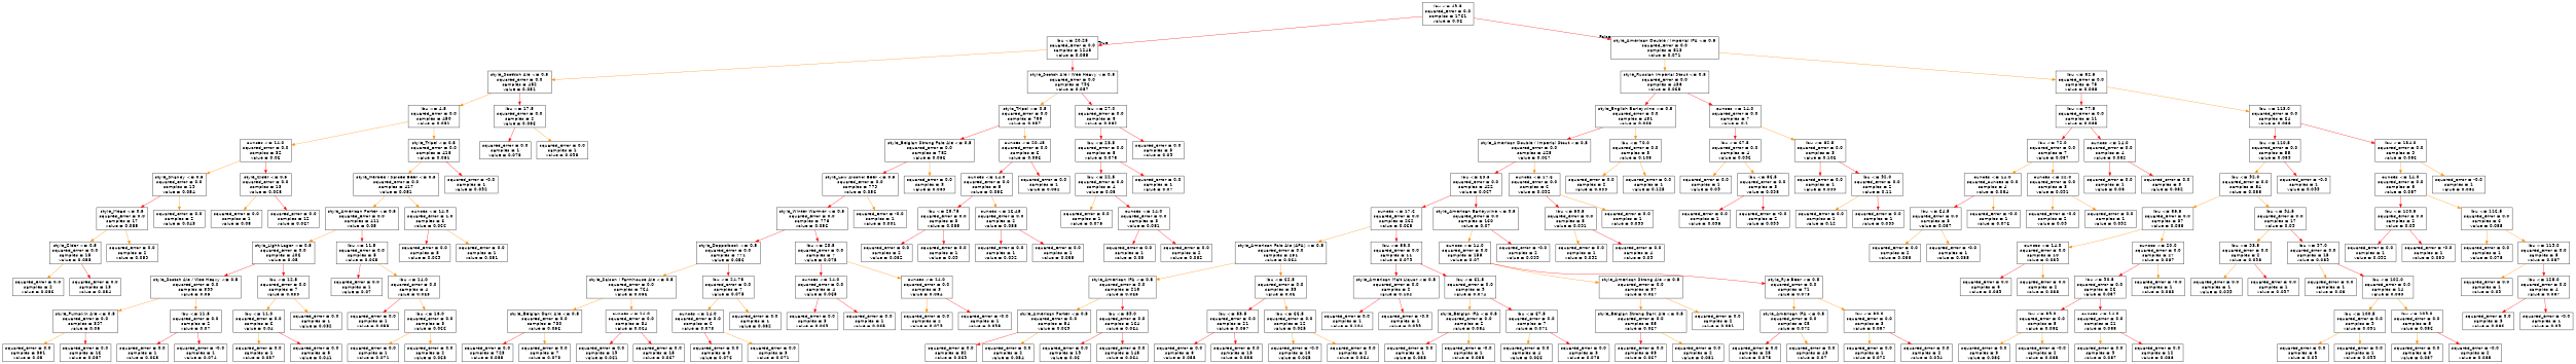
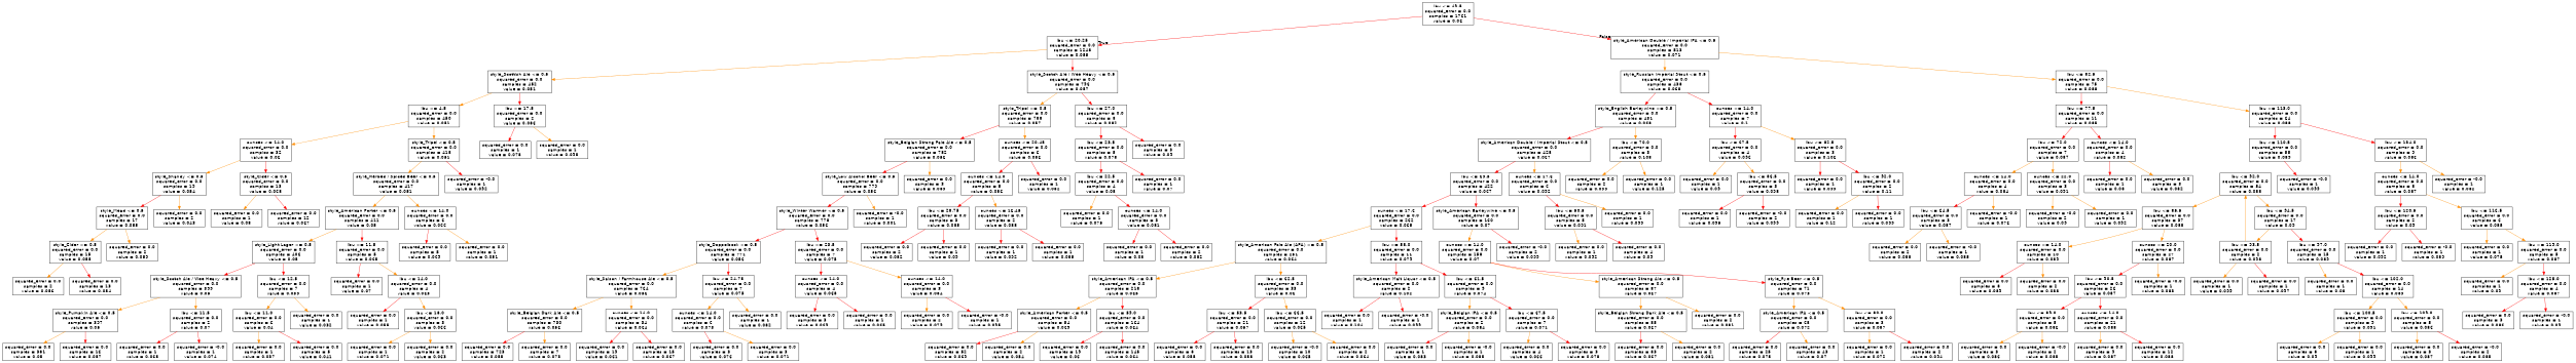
  digraph {
    node [fontname=helvetica shape=box]
    edge [color=red fontname=helvetica]
    n1 [label="ibu <= 49.5\nsquared_error = 0.0\nsamples = 1761\nvalue = 0.06"]
    n2 [label="ibu <= 20.25\nsquared_error = 0.0\nsamples = 1248\nvalue = 0.055"]
    n3 [label="style_American Double / Imperial IPA <= 0.5\nsquared_error = 0.0\nsamples = 513\nvalue = 0.071"]
    n4 [label="style_Scottish Ale <= 0.5\nsquared_error = 0.0\nsamples = 452\nvalue = 0.051"]
    n5 [label="style_Scotch Ale / Wee Heavy <= 0.5\nsquared_error = 0.0\nsamples = 796\nvalue = 0.057"]
    n6 [label="style_Russian Imperial Stout <= 0.5\nsquared_error = 0.0\nsamples = 438\nvalue = 0.068"]
    n7 [label="ibu <= 82.5\nsquared_error = 0.0\nsamples = 75\nvalue = 0.088"]
    n8 [label="ibu <= 4.5\nsquared_error = 0.0\nsamples = 450\nvalue = 0.051"]
    n9 [label="ibu <= 17.5\nsquared_error = 0.0\nsamples = 2\nvalue = 0.086"]
    n10 [label="style_Tripel <= 0.5\nsquared_error = 0.0\nsamples = 788\nvalue = 0.057"]
    n11 [label="ibu <= 27.0\nsquared_error = 0.0\nsamples = 8\nvalue = 0.082"]
    n12 [label="ounces <= 14.0\nsquared_error = 0.0\nsamples = 32\nvalue = 0.06"]
    n13 [label="style_Tripel <= 0.5\nsquared_error = 0.0\nsamples = 418\nvalue = 0.051"]
    n14 [label="squared_error = 0.0\nsamples = 1\nvalue = 0.078"]
    n15 [label="squared_error = 0.0\nsamples = 1\nvalue = 0.095"]
    n16 [label="style_Shandy <= 0.5\nsquared_error = 0.0\nsamples = 19\nvalue = 0.054"]
    n17 [label="style_Cider <= 0.5\nsquared_error = 0.0\nsamples = 13\nvalue = 0.068"]
    n18 [label="style_Herbed / Spiced Beer <= 0.5\nsquared_error = 0.0\nsamples = 417\nvalue = 0.051"]
    n19 [label="squared_error = -0.0\nsamples = 1\nvalue = 0.092"]
    n20 [label="style_Mead <= 0.5\nsquared_error = 0.0\nsamples = 17\nvalue = 0.055"]
    n21 [label="squared_error = 0.0\nsamples = 2\nvalue = 0.043"]
    n22 [label="squared_error = 0.0\nsamples = 1\nvalue = 0.08"]
    n23 [label="squared_error = 0.0\nsamples = 12\nvalue = 0.067"]
    n24 [label="style_Cider <= 0.5\nsquared_error = 0.0\nsamples = 15\nvalue = 0.055"]
    n25 [label="squared_error = 0.0\nsamples = 2\nvalue = 0.059"]
    n26 [label="squared_error = 0.0\nsamples = 2\nvalue = 0.056"]
    n27 [label="squared_error = 0.0\nsamples = 13\nvalue = 0.054"]
    n28 [label="style_American Porter <= 0.5\nsquared_error = 0.0\nsamples = 411\nvalue = 0.05"]
-   n29 [label="ounces <= 14.0\nsquared_error = 1.0\nsamples = 6\nvalue = 0.066"]
+   n29 [label="ounces <= 14.0\nsquared_error = 0.0\nsamples = 6\nvalue = 0.066"]
    n30 [label="style_Light Lager <= 0.5\nsquared_error = 0.0\nsamples = 406\nvalue = 0.05"]
    n31 [label="ibu <= 11.5\nsquared_error = 0.0\nsamples = 5\nvalue = 0.065"]
    n32 [label="squared_error = 0.0\nsamples = 5\nvalue = 0.069"]
    n33 [label="squared_error = 0.0\nsamples = 1\nvalue = 0.051"]
    n34 [label="style_Scotch Ale / Wee Heavy <= 0.5\nsquared_error = 0.0\nsamples = 399\nvalue = 0.05"]
    n35 [label="ibu <= 12.5\nsquared_error = 0.0\nsamples = 7\nvalue = 0.039"]
    n36 [label="squared_error = 0.0\nsamples = 1\nvalue = 0.07"]
    n37 [label="ibu <= 14.0\nsquared_error = 0.0\nsamples = 4\nvalue = 0.063"]
    n38 [label="style_Pumpkin Ale <= 0.5\nsquared_error = 0.0\nsamples = 397\nvalue = 0.05"]
    n39 [label="ibu <= 11.5\nsquared_error = 0.0\nsamples = 2\nvalue = 0.07"]
    n40 [label="ibu <= 11.0\nsquared_error = 0.0\nsamples = 6\nvalue = 0.04"]
    n41 [label="squared_error = 0.0\nsamples = 1\nvalue = 0.032"]
    n42 [label="squared_error = 0.0\nsamples = 381\nvalue = 0.05"]
    n43 [label="squared_error = 0.0\nsamples = 16\nvalue = 0.057"]
    n44 [label="squared_error = 0.0\nsamples = 1\nvalue = 0.065"]
    n45 [label="squared_error = -0.0\nsamples = 1\nvalue = 0.074"]
    n46 [label="squared_error = 0.0\nsamples = 1\nvalue = 0.037"]
    n47 [label="squared_error = 0.0\nsamples = 5\nvalue = 0.041"]
    n48 [label="squared_error = 0.0\nsamples = 1\nvalue = 0.055"]
    n49 [label="ibu <= 18.0\nsquared_error = 0.0\nsamples = 3\nvalue = 0.066"]
    n50 [label="squared_error = 0.0\nsamples = 1\nvalue = 0.071"]
    n51 [label="squared_error = 0.0\nsamples = 2\nvalue = 0.063"]
    n52 [label="style_Belgian Strong Pale Ale <= 0.5\nsquared_error = 0.0\nsamples = 782\nvalue = 0.056"]
    n53 [label="ounces <= 20.45\nsquared_error = 0.0\nsamples = 6\nvalue = 0.086"]
    n54 [label="ibu <= 23.5\nsquared_error = 0.0\nsamples = 5\nvalue = 0.078"]
    n55 [label="squared_error = 0.0\nsamples = 3\nvalue = 0.09"]
    n56 [label="style_Low Alcohol Beer <= 0.5\nsquared_error = 0.0\nsamples = 779\nvalue = 0.056"]
    n57 [label="squared_error = 0.0\nsamples = 3\nvalue = 0.089"]
    n58 [label="ounces <= 14.0\nsquared_error = 0.0\nsamples = 5\nvalue = 0.086"]
    n59 [label="squared_error = 0.0\nsamples = 1\nvalue = 0.082"]
    n60 [label="style_Winter Warmer <= 0.5\nsquared_error = 0.0\nsamples = 778\nvalue = 0.056"]
    n61 [label="squared_error = -0.0\nsamples = 1\nvalue = 0.001"]
    n62 [label="style_Doppelbock <= 0.5\nsquared_error = 0.0\nsamples = 771\nvalue = 0.056"]
    n63 [label="ibu <= 23.5\nsquared_error = 0.0\nsamples = 7\nvalue = 0.075"]
    n64 [label="style_Saison / Farmhouse Ale <= 0.5\nsquared_error = 0.0\nsamples = 764\nvalue = 0.056"]
    n65 [label="ibu <= 24.75\nsquared_error = 0.0\nsamples = 7\nvalue = 0.075"]
    n66 [label="ounces <= 14.0\nsquared_error = 0.0\nsamples = 4\nvalue = 0.068"]
    n67 [label="ounces <= 14.0\nsquared_error = 0.0\nsamples = 3\nvalue = 0.084"]
    n68 [label="style_Belgian Dark Ale <= 0.5\nsquared_error = 0.0\nsamples = 730\nvalue = 0.056"]
    n69 [label="ounces <= 14.0\nsquared_error = 0.0\nsamples = 34\nvalue = 0.064"]
    n70 [label="ounces <= 14.0\nsquared_error = 0.0\nsamples = 6\nvalue = 0.073"]
    n71 [label="squared_error = 0.0\nsamples = 1\nvalue = 0.082"]
    n72 [label="squared_error = 0.0\nsamples = 723\nvalue = 0.055"]
    n73 [label="squared_error = 0.0\nsamples = 7\nvalue = 0.073"]
    n74 [label="squared_error = 0.0\nsamples = 19\nvalue = 0.061"]
    n75 [label="squared_error = 0.0\nsamples = 15\nvalue = 0.067"]
    n76 [label="squared_error = 0.0\nsamples = 3\nvalue = 0.076"]
    n77 [label="squared_error = 0.0\nsamples = 3\nvalue = 0.071"]
    n78 [label="squared_error = 0.0\nsamples = 3\nvalue = 0.069"]
    n79 [label="squared_error = 0.0\nsamples = 1\nvalue = 0.065"]
    n80 [label="squared_error = 0.0\nsamples = 2\nvalue = 0.079"]
    n81 [label="squared_error = -0.0\nsamples = 1\nvalue = 0.095"]
    n82 [label="ibu <= 28.75\nsquared_error = 0.0\nsamples = 3\nvalue = 0.085"]
    n83 [label="ounces <= 16.45\nsquared_error = 0.0\nsamples = 2\nvalue = 0.088"]
    n84 [label="squared_error = 0.0\nsamples = 2\nvalue = 0.082"]
    n85 [label="squared_error = 0.0\nsamples = 1\nvalue = 0.09"]
    n86 [label="squared_error = 0.0\nsamples = 1\nvalue = 0.092"]
    n87 [label="squared_error = 0.0\nsamples = 1\nvalue = 0.085"]
    n88 [label="ibu <= 22.5\nsquared_error = 0.0\nsamples = 4\nvalue = 0.08"]
    n89 [label="squared_error = 0.0\nsamples = 1\nvalue = 0.07"]
    n90 [label="squared_error = 0.0\nsamples = 1\nvalue = 0.075"]
    n91 [label="ounces <= 14.0\nsquared_error = 0.0\nsamples = 3\nvalue = 0.081"]
    n92 [label="squared_error = 0.0\nsamples = 1\nvalue = 0.08"]
    n93 [label="squared_error = 0.0\nsamples = 2\nvalue = 0.082"]
    n94 [label="style_English Barleywine <= 0.5\nsquared_error = 0.0\nsamples = 431\nvalue = 0.068"]
    n95 [label="ounces <= 14.0\nsquared_error = 0.0\nsamples = 7\nvalue = 0.1"]
    n96 [label="ibu <= 77.5\nsquared_error = 0.0\nsamples = 11\nvalue = 0.085"]
    n97 [label="ibu <= 113.0\nsquared_error = 0.0\nsamples = 64\nvalue = 0.088"]
    n98 [label="style_American Double / Imperial Stout <= 0.5\nsquared_error = 0.0\nsamples = 428\nvalue = 0.067"]
    n99 [label="ibu <= 70.0\nsquared_error = 0.0\nsamples = 3\nvalue = 0.108"]
    n100 [label="ibu <= 67.5\nsquared_error = 0.0\nsamples = 4\nvalue = 0.096"]
    n101 [label="ibu <= 82.5\nsquared_error = 0.0\nsamples = 3\nvalue = 0.106"]
    n102 [label="ibu <= 69.5\nsquared_error = 0.0\nsamples = 422\nvalue = 0.067"]
    n103 [label="ounces <= 17.6\nsquared_error = 0.0\nsamples = 6\nvalue = 0.092"]
    n104 [label="squared_error = 0.0\nsamples = 2\nvalue = 0.099"]
    n105 [label="squared_error = 0.0\nsamples = 1\nvalue = 0.125"]
    n106 [label="ounces <= 17.6\nsquared_error = 0.0\nsamples = 262\nvalue = 0.065"]
    n107 [label="style_American Barleywine <= 0.5\nsquared_error = 0.0\nsamples = 160\nvalue = 0.07"]
    n108 [label="ibu <= 50.5\nsquared_error = 0.0\nsamples = 5\nvalue = 0.091"]
    n109 [label="squared_error = 0.0\nsamples = 1\nvalue = 0.099"]
    n110 [label="style_American Pale Ale (APA) <= 0.5\nsquared_error = 0.0\nsamples = 251\nvalue = 0.064"]
    n111 [label="ibu <= 58.0\nsquared_error = 0.0\nsamples = 11\nvalue = 0.079"]
    n112 [label="ounces <= 14.0\nsquared_error = 0.0\nsamples = 158\nvalue = 0.07"]
    n113 [label="squared_error = -0.0\nsamples = 2\nvalue = 0.099"]
    n114 [label="style_American IPA <= 0.5\nsquared_error = 0.0\nsamples = 218\nvalue = 0.065"]
    n115 [label="ibu <= 62.5\nsquared_error = 0.0\nsamples = 33\nvalue = 0.06"]
    n116 [label="style_American Malt Liquor <= 0.5\nsquared_error = 0.0\nsamples = 2\nvalue = 0.102"]
    n117 [label="ibu <= 61.5\nsquared_error = 0.0\nsamples = 9\nvalue = 0.074"]
    n118 [label="style_American Porter <= 0.5\nsquared_error = 0.0\nsamples = 54\nvalue = 0.069"]
    n119 [label="ibu <= 59.0\nsquared_error = 0.0\nsamples = 164\nvalue = 0.064"]
    n120 [label="ibu <= 53.5\nsquared_error = 0.0\nsamples = 21\nvalue = 0.057"]
    n121 [label="ibu <= 66.5\nsquared_error = 0.0\nsamples = 12\nvalue = 0.065"]
    n122 [label="squared_error = 0.0\nsamples = 52\nvalue = 0.069"]
    n123 [label="squared_error = 0.0\nsamples = 2\nvalue = 0.054"]
    n124 [label="squared_error = 0.0\nsamples = 19\nvalue = 0.06"]
    n125 [label="squared_error = 0.0\nsamples = 145\nvalue = 0.064"]
    n126 [label="squared_error = 0.0\nsamples = 8\nvalue = 0.055"]
    n127 [label="squared_error = 0.0\nsamples = 13\nvalue = 0.058"]
    n128 [label="squared_error = -0.0\nsamples = 10\nvalue = 0.065"]
    n129 [label="squared_error = 0.0\nsamples = 2\nvalue = 0.064"]
    n130 [label="squared_error = 0.0\nsamples = 1\nvalue = 0.104"]
    n131 [label="squared_error = -0.0\nsamples = 1\nvalue = 0.099"]
    n132 [label="style_Belgian IPA <= 0.5\nsquared_error = 0.0\nsamples = 2\nvalue = 0.084"]
    n133 [label="ibu <= 67.5\nsquared_error = 0.0\nsamples = 7\nvalue = 0.071"]
    n134 [label="squared_error = 0.0\nsamples = 1\nvalue = 0.083"]
    n135 [label="squared_error = -0.0\nsamples = 1\nvalue = 0.085"]
    n136 [label="squared_error = 0.0\nsamples = 4\nvalue = 0.066"]
    n137 [label="squared_error = 0.0\nsamples = 3\nvalue = 0.078"]
    n138 [label="style_American Strong Ale <= 0.5\nsquared_error = 0.0\nsamples = 87\nvalue = 0.067"]
    n139 [label="style_Rye Beer <= 0.5\nsquared_error = 0.0\nsamples = 71\nvalue = 0.073"]
    n140 [label="style_Belgian Strong Dark Ale <= 0.5\nsquared_error = 0.0\nsamples = 85\nvalue = 0.067"]
    n141 [label="squared_error = 0.0\nsamples = 2\nvalue = 0.081"]
    n142 [label="style_American IPA <= 0.5\nsquared_error = 0.0\nsamples = 68\nvalue = 0.072"]
    n143 [label="ibu <= 80.0\nsquared_error = 0.0\nsamples = 3\nvalue = 0.087"]
    n144 [label="squared_error = 0.0\nsamples = 83\nvalue = 0.067"]
    n145 [label="squared_error = 0.0\nsamples = 2\nvalue = 0.081"]
    n146 [label="squared_error = 0.0\nsamples = 25\nvalue = 0.075"]
    n147 [label="squared_error = 0.0\nsamples = 43\nvalue = 0.07"]
    n148 [label="squared_error = 0.0\nsamples = 1\nvalue = 0.072"]
    n149 [label="squared_error = 0.0\nsamples = 2\nvalue = 0.094"]
    n150 [label="squared_error = 0.0\nsamples = 1\nvalue = 0.092"]
    n151 [label="squared_error = 0.0\nsamples = 4\nvalue = 0.09"]
    n152 [label="squared_error = 0.0\nsamples = 1\nvalue = 0.09"]
    n153 [label="ibu <= 86.5\nsquared_error = 0.0\nsamples = 3\nvalue = 0.098"]
    n154 [label="squared_error = 0.0\nsamples = 1\nvalue = 0.099"]
    n155 [label="ibu <= 92.0\nsquared_error = 0.0\nsamples = 2\nvalue = 0.11"]
    n156 [label="squared_error = 0.0\nsamples = 1\nvalue = 0.095"]
    n157 [label="squared_error = -0.0\nsamples = 2\nvalue = 0.099"]
    n158 [label="squared_error = 0.0\nsamples = 1\nvalue = 0.12"]
    n159 [label="squared_error = 0.0\nsamples = 1\nvalue = 0.099"]
    n160 [label="ibu <= 72.0\nsquared_error = 0.0\nsamples = 7\nvalue = 0.087"]
    n161 [label="ounces <= 14.0\nsquared_error = 0.0\nsamples = 4\nvalue = 0.082"]
    n162 [label="ibu <= 110.5\nsquared_error = 0.0\nsamples = 55\nvalue = 0.089"]
    n163 [label="ibu <= 134.0\nsquared_error = 0.0\nsamples = 9\nvalue = 0.086"]
-   n164 [label="ounces <= 14.0\nsquared_ounces = 0.0\nsamples = 4\nvalue = 0.084"]
+   n164 [label="ounces <= 14.0\nsquared_error = 0.0\nsamples = 4\nvalue = 0.084"]
    n165 [label="ounces <= 22.0\nsquared_error = 0.0\nsamples = 3\nvalue = 0.091"]
    n166 [label="squared_error = 0.0\nsamples = 1\nvalue = 0.08"]
    n167 [label="squared_error = 0.0\nsamples = 3\nvalue = 0.082"]
    n168 [label="ibu <= 64.5\nsquared_error = 0.0\nsamples = 3\nvalue = 0.087"]
    n169 [label="squared_error = -0.0\nsamples = 1\nvalue = 0.076"]
    n170 [label="squared_error = -0.0\nsamples = 2\nvalue = 0.09"]
    n171 [label="squared_error = 0.0\nsamples = 1\nvalue = 0.092"]
    n172 [label="squared_error = 0.0\nsamples = 2\nvalue = 0.088"]
    n173 [label="squared_error = -0.0\nsamples = 1\nvalue = 0.085"]
    n174 [label="ibu <= 92.0\nsquared_error = 0.0\nsamples = 54\nvalue = 0.088"]
    n175 [label="squared_error = -0.0\nsamples = 1\nvalue = 0.099"]
    n176 [label="ounces <= 14.0\nsquared_error = 0.0\nsamples = 8\nvalue = 0.087"]
    n177 [label="squared_error = -0.0\nsamples = 1\nvalue = 0.082"]
    n178 [label="ibu <= 85.5\nsquared_error = 0.0\nsamples = 37\nvalue = 0.088"]
    n179 [label="ibu <= 94.5\nsquared_error = 0.0\nsamples = 17\nvalue = 0.09"]
    n180 [label="ounces <= 14.0\nsquared_error = 0.0\nsamples = 10\nvalue = 0.089"]
    n181 [label="ounces <= 20.0\nsquared_error = 0.0\nsamples = 27\nvalue = 0.087"]
    n182 [label="ibu <= 93.5\nsquared_error = 0.0\nsamples = 2\nvalue = 0.098"]
    n183 [label="ibu <= 97.0\nsquared_error = 0.0\nsamples = 15\nvalue = 0.089"]
    n184 [label="squared_error = 0.0\nsamples = 8\nvalue = 0.089"]
    n185 [label="squared_error = 0.0\nsamples = 2\nvalue = 0.088"]
    n186 [label="ibu <= 90.5\nsquared_error = 0.0\nsamples = 26\nvalue = 0.087"]
    n187 [label="squared_error = -0.0\nsamples = 1\nvalue = 0.083"]
    n188 [label="ibu <= 89.0\nsquared_error = 0.0\nsamples = 5\nvalue = 0.086"]
    n189 [label="ounces <= 14.0\nsquared_error = 0.0\nsamples = 21\nvalue = 0.088"]
    n190 [label="squared_error = 0.0\nsamples = 3\nvalue = 0.086"]
    n191 [label="squared_error = -0.0\nsamples = 2\nvalue = 0.085"]
    n192 [label="squared_error = 0.0\nsamples = 9\nvalue = 0.087"]
    n193 [label="squared_error = 0.0\nsamples = 12\nvalue = 0.088"]
    n194 [label="squared_error = 0.0\nsamples = 1\nvalue = 0.099"]
    n195 [label="squared_error = 0.0\nsamples = 1\nvalue = 0.097"]
    n196 [label="squared_error = 0.0\nsamples = 1\nvalue = 0.08"]
    n197 [label="ibu <= 102.0\nsquared_error = 0.0\nsamples = 14\nvalue = 0.089"]
    n198 [label="ibu <= 100.5\nsquared_error = 0.0\nsamples = 9\nvalue = 0.091"]
    n199 [label="ibu <= 109.0\nsquared_error = 0.0\nsamples = 5\nvalue = 0.086"]
    n200 [label="squared_error = 0.0\nsamples = 8\nvalue = 0.09"]
    n201 [label="squared_error = 0.0\nsamples = 1\nvalue = 0.099"]
    n202 [label="squared_error = 0.0\nsamples = 3\nvalue = 0.087"]
    n203 [label="squared_error = -0.0\nsamples = 2\nvalue = 0.085"]
    n204 [label="ibu <= 120.5\nsquared_error = 0.0\nsamples = 2\nvalue = 0.09"]
    n205 [label="ibu <= 116.5\nsquared_error = 0.0\nsamples = 6\nvalue = 0.085"]
    n206 [label="squared_error = 0.0\nsamples = 1\nvalue = 0.092"]
    n207 [label="squared_error = -0.0\nsamples = 1\nvalue = 0.089"]
    n208 [label="squared_error = 0.0\nsamples = 1\nvalue = 0.075"]
    n209 [label="ibu <= 119.0\nsquared_error = 0.0\nsamples = 5\nvalue = 0.087"]
    n210 [label="squared_error = 0.0\nsamples = 1\nvalue = 0.09"]
    n211 [label="ibu <= 125.0\nsquared_error = 0.0\nsamples = 4\nvalue = 0.087"]
    n212 [label="squared_error = 0.0\nsamples = 3\nvalue = 0.086"]
    n213 [label="squared_error = -0.0\nsamples = 1\nvalue = 0.09"]
    n1 -> n2 [headlabel=True labelangle=45 labeldistance=2.5]
    n1 -> n3 [headlabel=False labelangle=-45 labeldistance=2.5]
    n2 -> n4 [color=darkorange]
    n2 -> n5
    n3 -> n6 [color=darkorange]
    n3 -> n7 [color=darkorange]
    n4 -> n8 [color=darkorange]
    n4 -> n9
    n5 -> n10 [color=darkorange]
    n5 -> n11
    n6 -> n94
    n6 -> n95
    n7 -> n96
    n7 -> n97 [color=darkorange]
    n8 -> n12 [color=darkorange]
    n8 -> n13 [color=darkorange]
    n9 -> n14
    n9 -> n15 [color=darkorange]
    n10 -> n52
    n10 -> n53 [color=darkorange]
    n11 -> n54
    n11 -> n55
    n12 -> n16 [color=darkorange]
    n12 -> n17
    n13 -> n18 [color=darkorange]
    n13 -> n19
    n16 -> n20
    n16 -> n21 [color=darkorange]
    n17 -> n22 [color=darkorange]
    n17 -> n23
    n18 -> n28 [color=darkorange]
    n18 -> n29 [color=darkorange]
    n20 -> n24 [color=darkorange]
    n20 -> n25 [color=darkorange]
    n24 -> n26 [color=darkorange]
    n24 -> n27
    n28 -> n30 [color=darkorange]
    n28 -> n31
    n29 -> n32
    n29 -> n33 [color=darkorange]
    n30 -> n34
    n30 -> n35
    n31 -> n36
    n31 -> n37 [color=darkorange]
    n34 -> n38 [color=darkorange]
    n34 -> n39 [color=darkorange]
    n35 -> n40 [color=darkorange]
    n35 -> n41 [color=darkorange]
    n37 -> n48
    n37 -> n49 [color=darkorange]
    n38 -> n42 [color=darkorange]
    n38 -> n43
    n39 -> n44
    n39 -> n45
    n40 -> n46 [color=darkorange]
    n40 -> n47
    n49 -> n50 [color=darkorange]
    n49 -> n51 [color=darkorange]
    n52 -> n56
    n52 -> n57 [color=darkorange]
    n53 -> n58
    n53 -> n59
    n54 -> n88
    n54 -> n89
    n56 -> n60
    n56 -> n61 [color=darkorange]
    n58 -> n82
    n58 -> n83 [color=darkorange]
    n60 -> n62
    n60 -> n63
    n62 -> n64 [color=darkorange]
    n62 -> n65
    n63 -> n66
    n63 -> n67 [color=darkorange]
    n64 -> n68 [color=darkorange]
    n64 -> n69 [color=darkorange]
    n65 -> n70 [color=darkorange]
    n65 -> n71 [color=darkorange]
    n66 -> n78
    n66 -> n79
    n67 -> n80 [color=darkorange]
    n67 -> n81
    n68 -> n72
    n68 -> n73 [color=darkorange]
    n69 -> n74
    n69 -> n75
    n70 -> n76
    n70 -> n77 [color=darkorange]
    n82 -> n84
    n82 -> n85
    n83 -> n86
    n83 -> n87
    n88 -> n90 [color=darkorange]
    n88 -> n91
    n91 -> n92
    n91 -> n93
    n94 -> n98
    n94 -> n99 [color=darkorange]
    n95 -> n100
    n95 -> n101 [color=darkorange]
    n96 -> n160
    n96 -> n161
    n97 -> n162
    n97 -> n163
    n98 -> n102
    n98 -> n103 [color=darkorange]
    n99 -> n104 [color=darkorange]
    n99 -> n105 [color=darkorange]
    n100 -> n152 [color=darkorange]
    n100 -> n153 [color=darkorange]
    n101 -> n154
    n101 -> n155
    n102 -> n106
    n102 -> n107
    n103 -> n108
    n103 -> n109 [color=darkorange]
    n106 -> n110 [color=darkorange]
    n106 -> n111
    n107 -> n112 [color=darkorange]
    n107 -> n113
    n108 -> n150 [color=darkorange]
    n108 -> n151
    n110 -> n114 [color=darkorange]
    n110 -> n115 [color=darkorange]
    n111 -> n116
    n111 -> n117
    n112 -> n138 [color=darkorange]
    n112 -> n139
    n114 -> n118 [color=darkorange]
    n114 -> n119
    n115 -> n120
    n115 -> n121 [color=darkorange]
    n116 -> n130
    n116 -> n131
    n117 -> n132 [color=darkorange]
    n117 -> n133
    n118 -> n122
    n118 -> n123 [color=darkorange]
    n119 -> n124
    n119 -> n125
    n120 -> n126
    n120 -> n127
    n121 -> n128 [color=darkorange]
    n121 -> n129 [color=darkorange]
    n132 -> n134
    n132 -> n135 [color=darkorange]
    n133 -> n136 [color=darkorange]
    n133 -> n137
    n138 -> n140 [color=darkorange]
    n138 -> n141 [color=darkorange]
    n139 -> n142 [color=darkorange]
    n139 -> n143 [color=darkorange]
    n140 -> n144
    n140 -> n145 [color=darkorange]
    n142 -> n146
    n142 -> n147 [color=darkorange]
    n143 -> n148 [color=darkorange]
    n143 -> n149
    n153 -> n156
    n153 -> n157
    n155 -> n158 [color=darkorange]
    n155 -> n159
    n160 -> n164 [color=darkorange]
    n160 -> n165 [color=darkorange]
    n161 -> n166
-   n161 -> n167
-   n162 -> n174 [color=darkorange]
+   n161 -> n167 [color=darkorange]
+   n182 -> n174 [color=darkorange]
    n162 -> n175
    n163 -> n176 [color=darkorange]
    n163 -> n177 [color=darkorange]
    n164 -> n168
    n164 -> n169 [color=darkorange]
    n165 -> n170 [color=darkorange]
    n165 -> n171 [color=darkorange]
    n168 -> n172 [color=darkorange]
    n168 -> n173 [color=darkorange]
    n174 -> n178 [color=darkorange]
    n174 -> n179 [color=darkorange]
    n176 -> n204
    n176 -> n205 [color=darkorange]
    n178 -> n180 [color=darkorange]
    n178 -> n181 [color=darkorange]
    n179 -> n182 [color=darkorange]
    n179 -> n183
    n180 -> n184
    n180 -> n185 [color=darkorange]
    n181 -> n186
    n181 -> n187 [color=darkorange]
    n182 -> n194 [color=darkorange]
    n182 -> n195
    n183 -> n196 [color=darkorange]
    n183 -> n197
    n186 -> n188
    n186 -> n189
    n188 -> n190 [color=darkorange]
    n188 -> n191 [color=darkorange]
    n189 -> n192 [color=darkorange]
    n189 -> n193
    n197 -> n198 [color=darkorange]
    n197 -> n199 [color=darkorange]
    n198 -> n200 [color=darkorange]
    n198 -> n201 [color=darkorange]
    n199 -> n202 [color=darkorange]
    n199 -> n203
    n204 -> n206
    n204 -> n207
    n205 -> n208 [color=darkorange]
    n205 -> n209 [color=darkorange]
    n209 -> n210 [color=darkorange]
    n209 -> n211
    n211 -> n212
    n211 -> n213
  }
